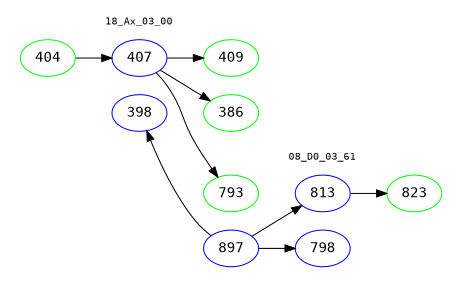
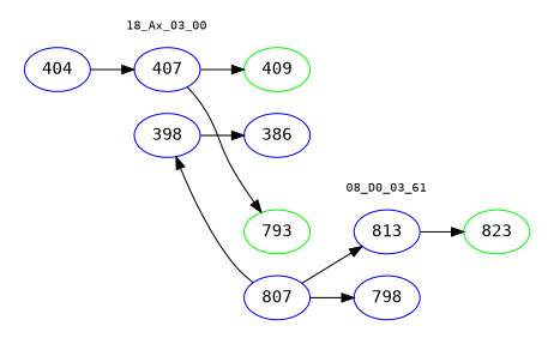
  digraph {
    fontname="DejaVu Sans Mono"
    rankdir=LR
    node [color=blue fontname="DejaVu Sans Mono"]
    edge [color=black fontname="DejaVu Sans Mono"]
-   n1 [color=green label=404]
+   n1 [label=404]
    n2 [label=398]
    n3 [label=407]
-   n4 [color=green label=386]
+   n4 [label=386]
    n5 [color=green label=409]
-   n6 [label=897]
+   n6 [label=807]
    n7 [label=798]
    n8 [label=813]
    n9 [color=green label=793]
    n10 [color=green label=823]
    subgraph cluster_1 {
      color=white
      fontsize=10
      label="18_Ax_03_00"
      n1
      n2
      n3
      n4
      n5
    }
    subgraph cluster_2 {
      color=white
      fontsize=10
      label="08_D0_03_61"
      n6
      n7
      n8
      n9
      n10
    }
    n1 -> n3
-   n3 -> n4
+   n2 -> n4
    n3 -> n5
    n3 -> n9
    n6 -> n2
    n6 -> n7
    n6 -> n8
    n8 -> n10
  }
